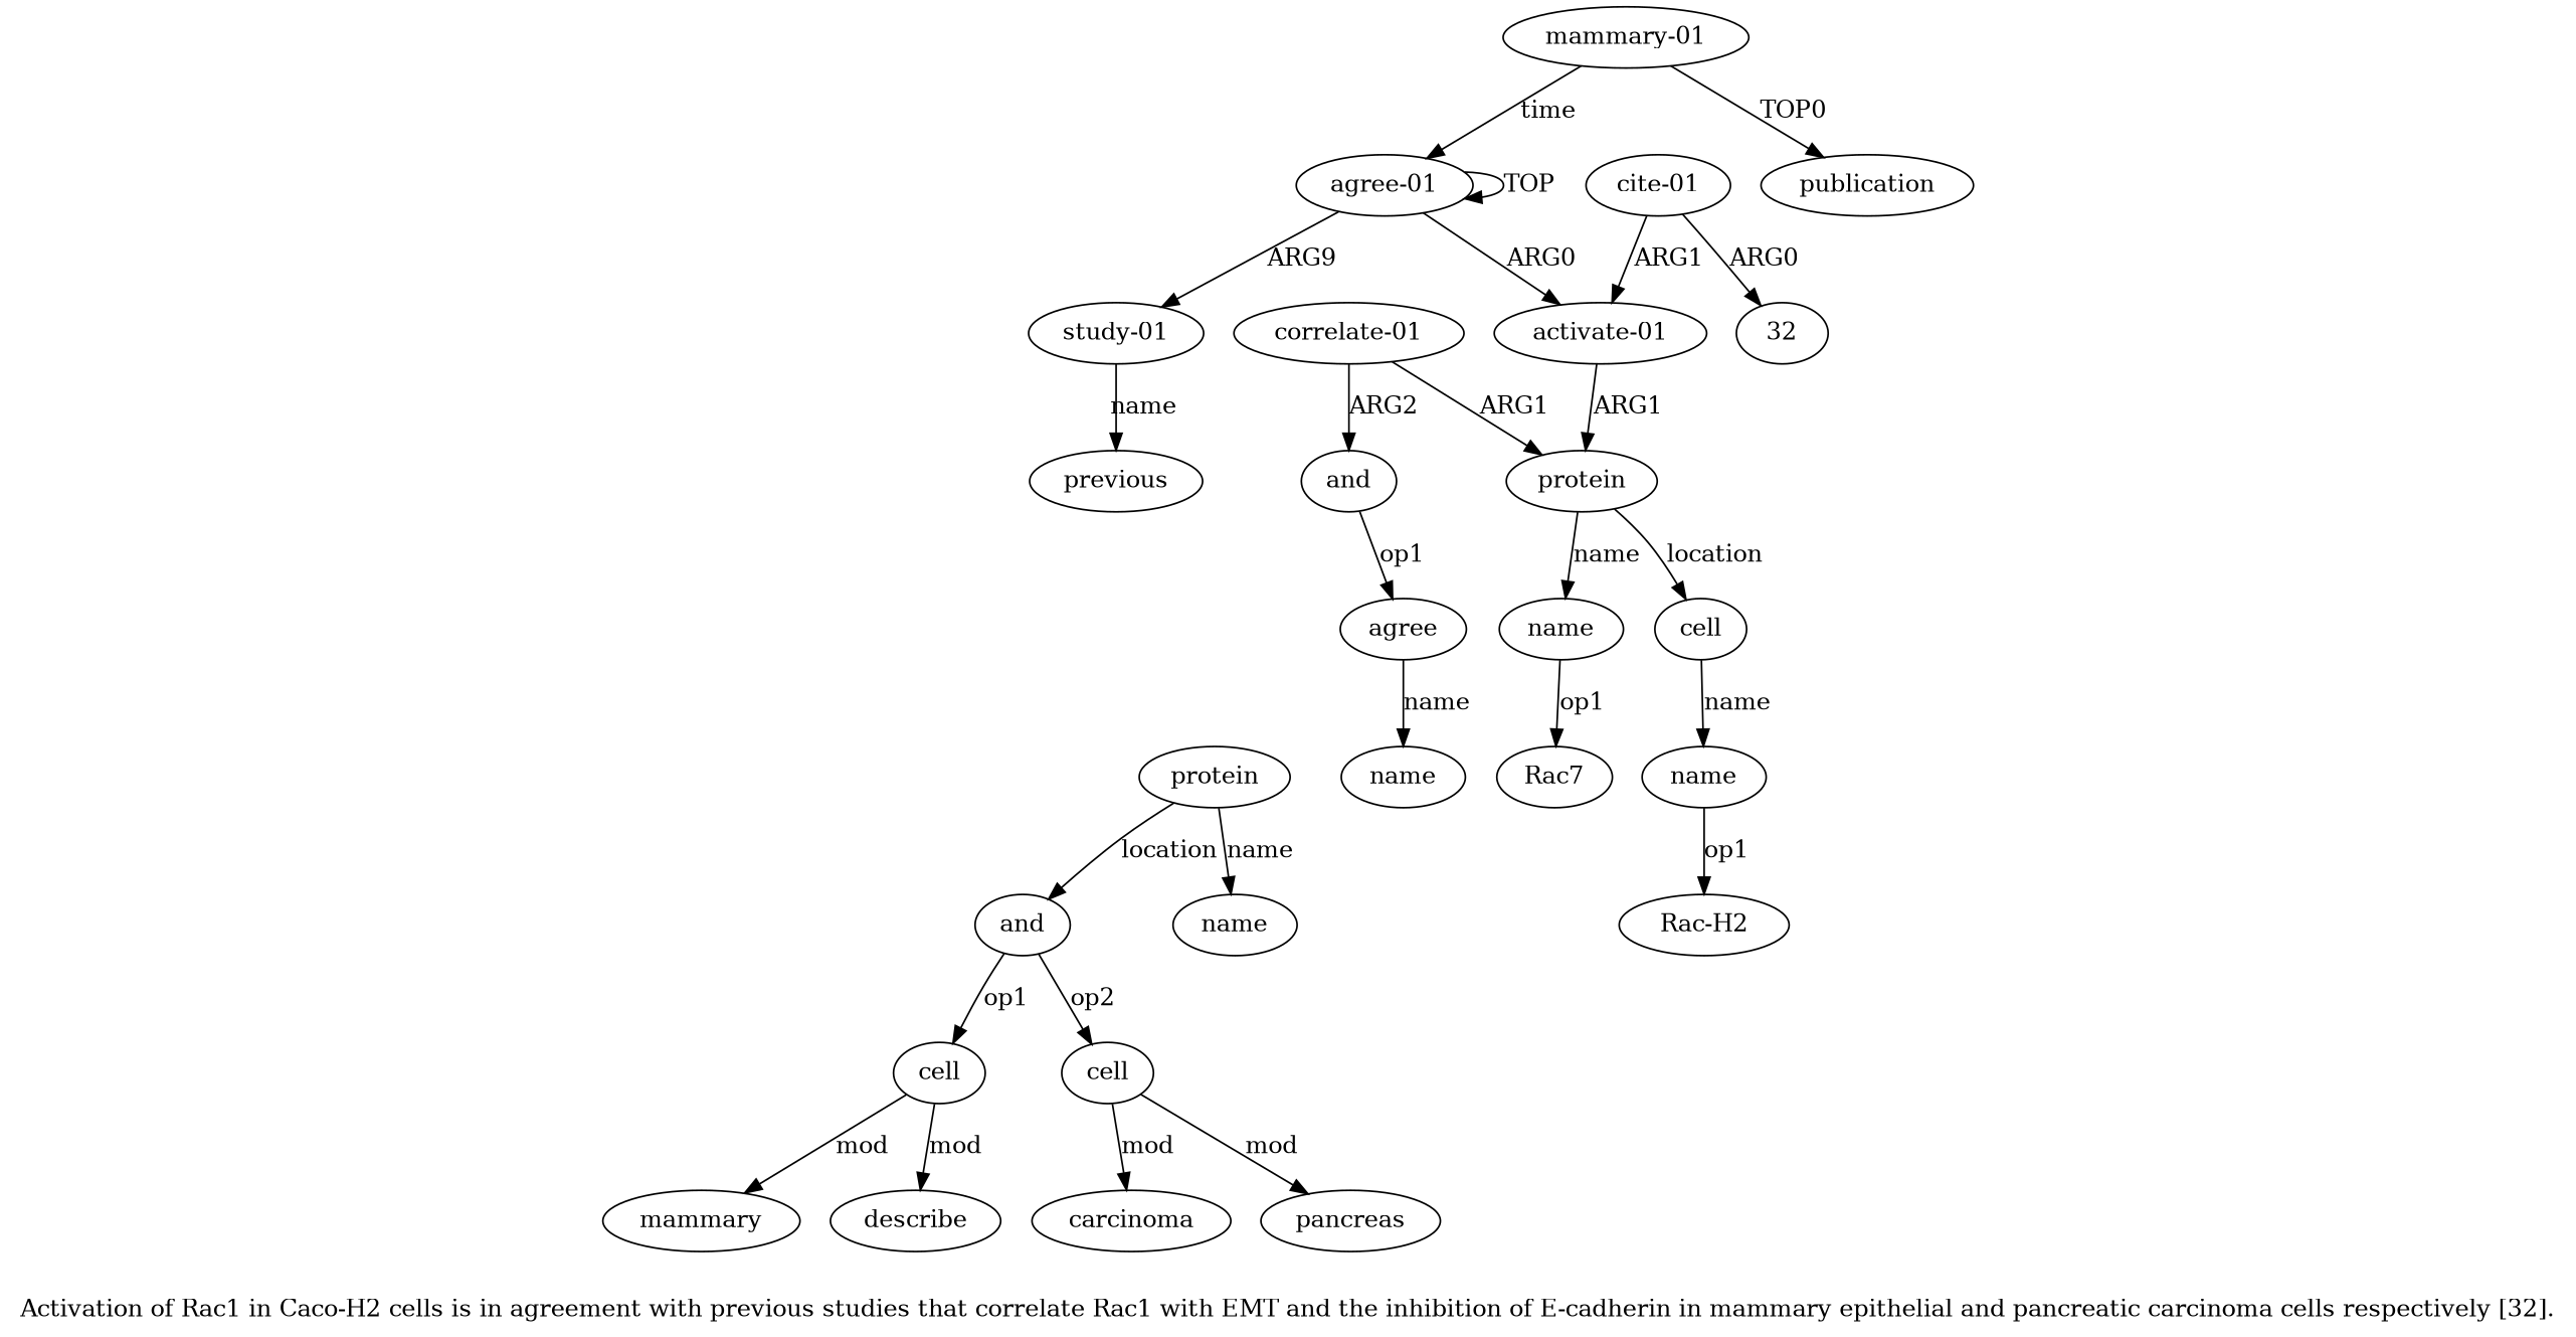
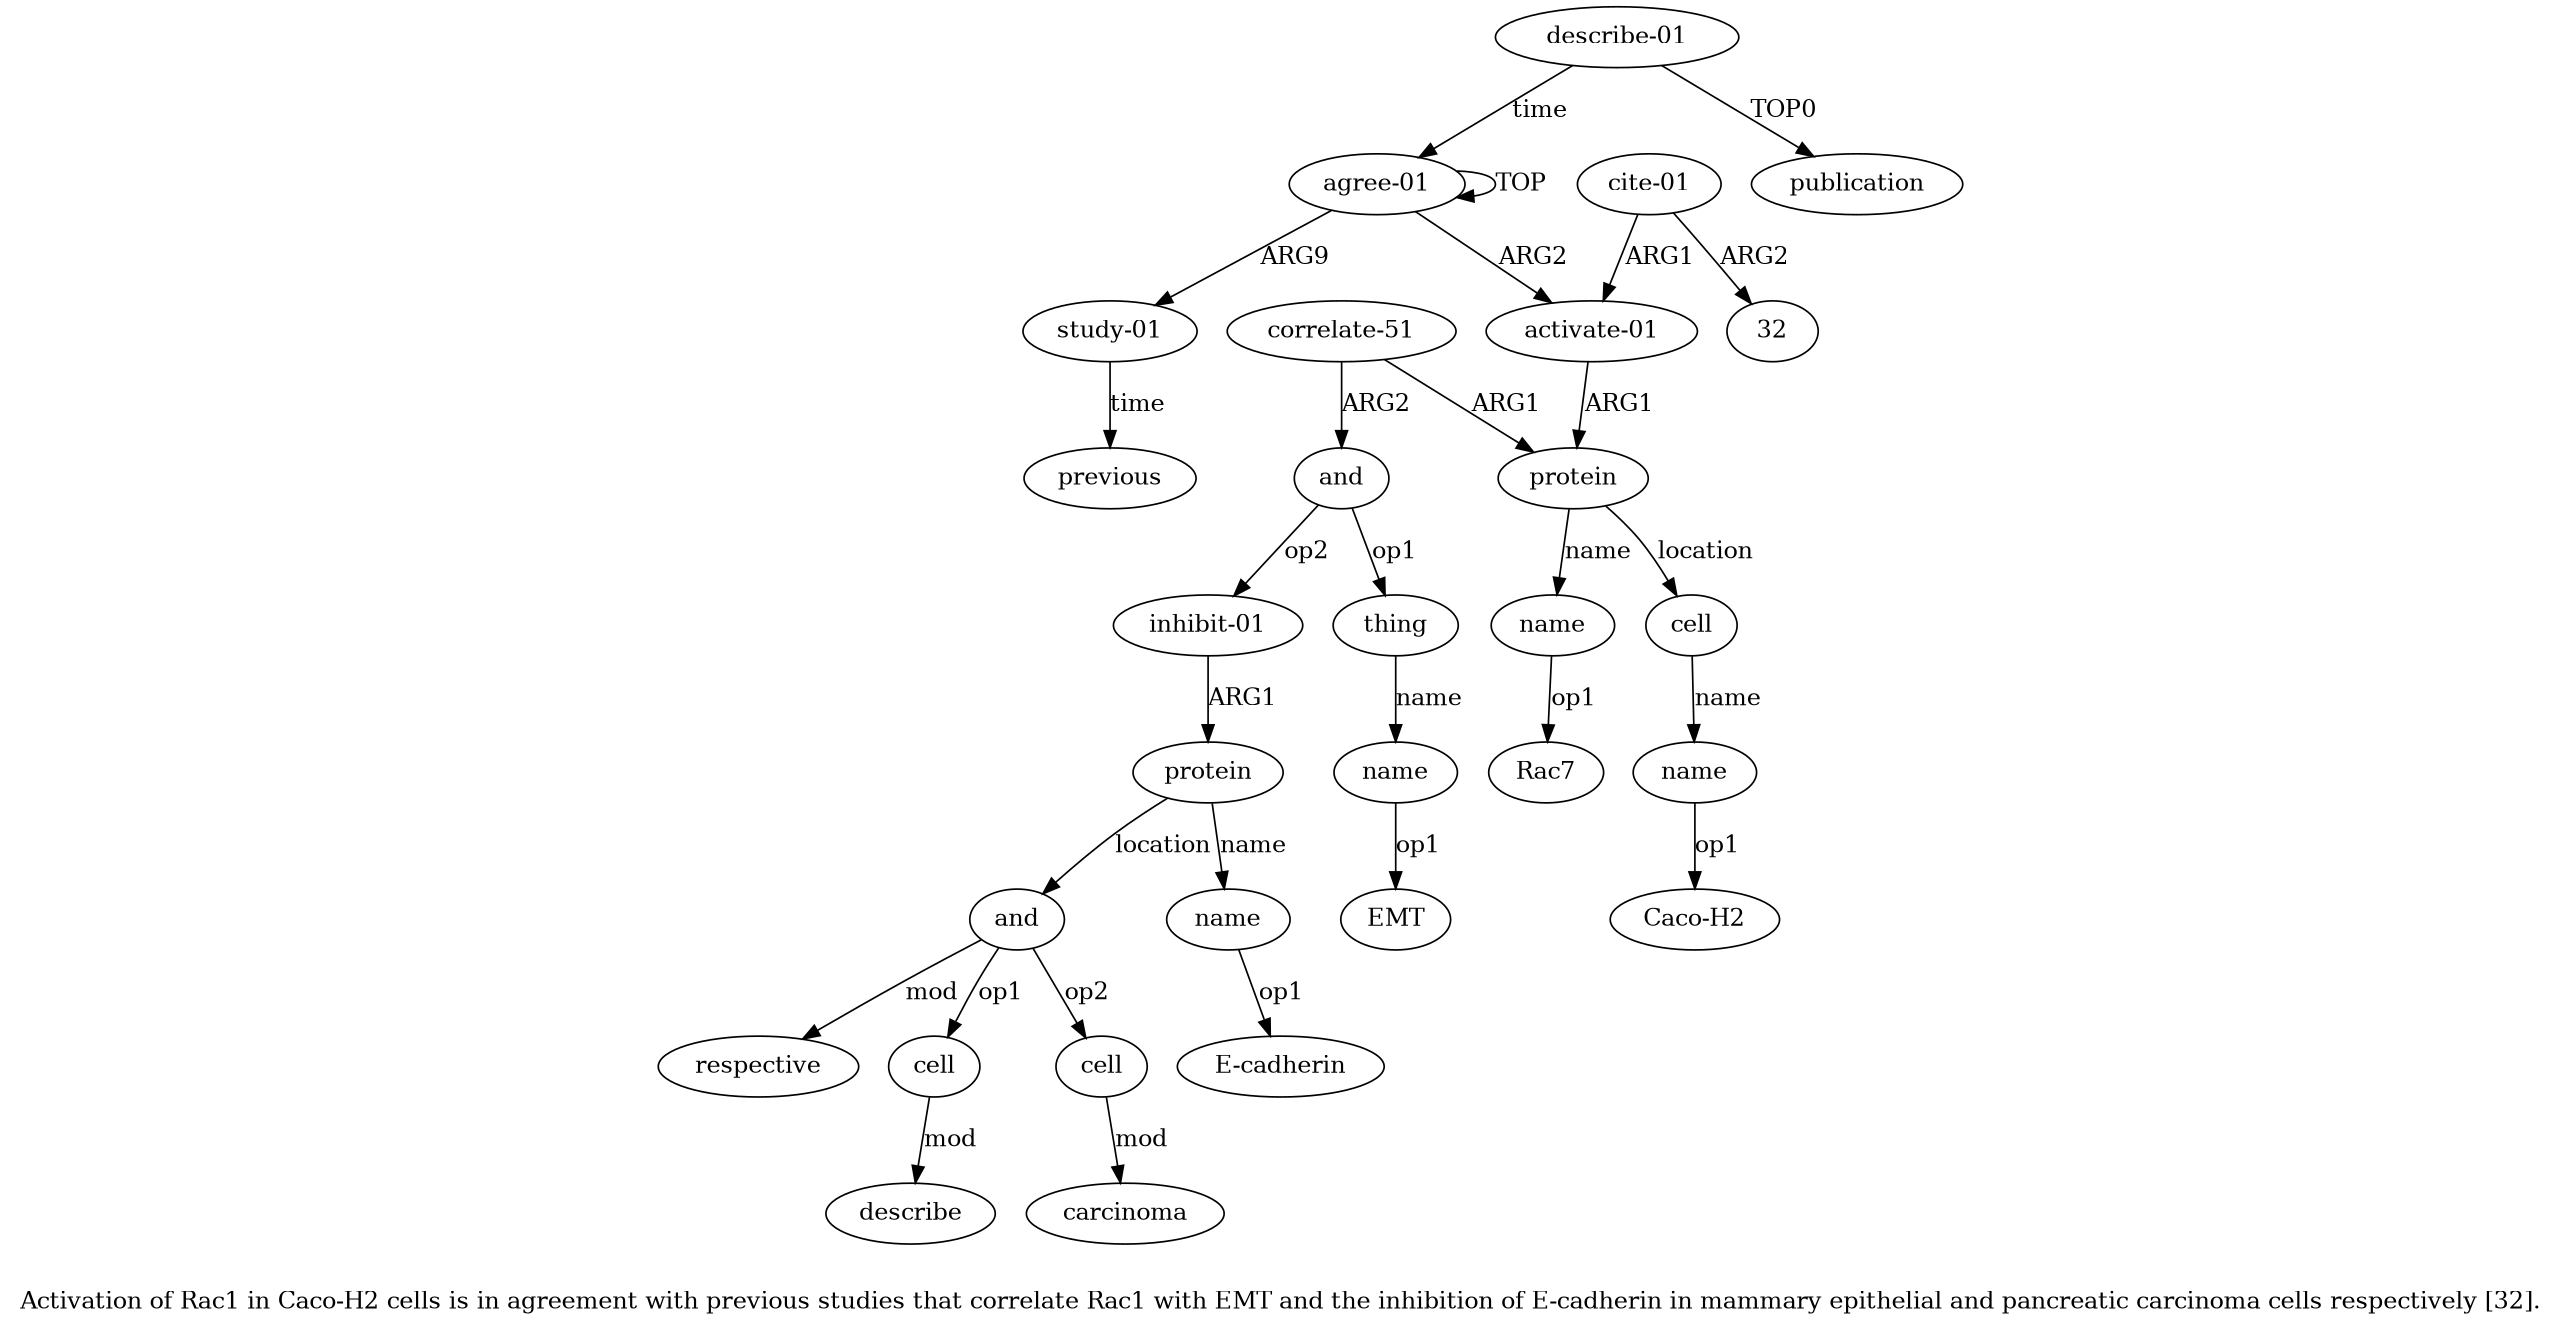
  digraph {
    label="Activation of Rac1 in Caco-H2 cells is in agreement with previous studies that correlate Rac1 with EMT and the inhibition of E-cadherin in mammary epithelial and pancreatic carcinoma cells respectively [32]."
    node [color=black gold_ind=-1 gold_label=name test_ind=-1 test_label=name]
    edge [color=black gold_label=op1 test_label=op1]
    n1 [gold_ind=20 gold_label=carcinoma label=carcinoma test_ind=20 test_label=carcinoma]
+   n2 [gold_ind=21 gold_label=respective label=respective test_ind=21 test_label=respective]
    n3 [gold_ind=22 gold_label=previous label=previous test_ind=22 test_label=previous]
-   n4 [gold_ind=23 gold_label="describe-01" label="mammary-01" test_ind=23 test_label="describe-01"]
+   n4 [gold_ind=23 gold_label="describe-01" label="describe-01" test_ind=23 test_label="describe-01"]
    n5 [gold_ind=24 gold_label=publication label=publication test_ind=24 test_label=publication]
    n6 [gold_ind=0 gold_label="agree-01" label="agree-01" test_ind=0 test_label="agree-01"]
    n7 [gold_ind=1 gold_label="activate-01" label="activate-01" test_ind=1 test_label="activate-01"]
    n8 [gold_ind=6 gold_label="study-01" label="study-01" test_ind=6 test_label="study-01"]
    n9 [gold_ind=2 gold_label=protein label=protein test_ind=2 test_label=protein]
    n10 [gold_ind=25 gold_label="cite-01" label="cite-01" test_ind=25 test_label="cite-01"]
    n11 [gold_label=32 label=32 test_label=32]
+   n12 [gold_label="E-cadherin" label="E-cadherin" test_label="E-cadherin"]
    n13 [gold_label=Rac1 label=Rac7 test_label=Rac1]
-   n14 [gold_label="Caco-H2" label="Rac-H2" test_label="Caco-H2"]
+   n14 [gold_label="Caco-H2" label="Caco-H2" test_label="Caco-H2"]
    n15 [gold_ind=15 gold_label=cell label=cell test_ind=15 test_label=cell]
-   n16 [gold_ind=17 gold_label=mammary label=mammary test_ind=17 test_label=mammary]
    n17 [gold_ind=16 gold_label=epithelium label=describe test_ind=16 test_label=epithelium]
    n18 [gold_ind=14 gold_label=and label=and test_ind=14 test_label=and]
    n19 [gold_ind=18 gold_label=cell label=cell test_ind=18 test_label=cell]
-   n20 [gold_ind=19 gold_label=pancreas label=pancreas test_ind=19 test_label=pancreas]
+   n21 [gold_ind=11 gold_label="inhibit-01" label="inhibit-01" test_ind=11 test_label="inhibit-01"]
    n22 [gold_ind=12 gold_label=protein label=protein test_ind=12 test_label=protein]
    n23 [gold_ind=13 label=name test_ind=13]
    n24 [gold_ind=10 label=name test_ind=10]
+   n25 [gold_label=EMT label=EMT test_label=EMT]
    n26 [gold_ind=3 label=name test_ind=3]
    n27 [gold_ind=4 gold_label=cell label=cell test_ind=4 test_label=cell]
    n28 [gold_ind=5 label=name test_ind=5]
-   n29 [gold_ind=7 gold_label="correlate-01" label="correlate-01" test_ind=7 test_label="correlate-01"]
+   n29 [gold_ind=7 gold_label="correlate-01" label="correlate-51" test_ind=7 test_label="correlate-01"]
    n30 [gold_ind=8 gold_label=and label=and test_ind=8 test_label=and]
-   n31 [gold_ind=9 gold_label=thing label=agree test_ind=9 test_label=thing]
+   n31 [gold_ind=9 gold_label=thing label=thing test_ind=9 test_label=thing]
    n4 -> n5 [gold_label=ARG0 label=TOP0 test_label=ARG0]
    n4 -> n6 [gold_label=ARG1 label=time test_label=ARG1]
    n6 -> n6 [gold_label=TOP label=TOP test_label=TOP]
-   n6 -> n7 [gold_label=ARG0 label=ARG0 test_label=ARG0]
+   n6 -> n7 [gold_label=ARG0 label=ARG2 test_label=ARG0]
    n6 -> n8 [gold_label=ARG2 label=ARG9 test_label=ARG2]
    n7 -> n9 [gold_label=ARG1 label=ARG1 test_label=ARG1]
-   n8 -> n3 [gold_label=time label=name test_label=time]
+   n8 -> n3 [gold_label=time label=time test_label=time]
    n9 -> n26 [gold_label=name label=name test_label=name]
    n9 -> n27 [gold_label=location label=location test_label=location]
    n10 -> n7 [gold_label=ARG1 label=ARG1 test_label=ARG1]
-   n10 -> n11 [gold_label=ARG2 label=ARG0 test_label=ARG2]
-   n15 -> n16 [gold_label=mod label=mod test_label=mod]
+   n10 -> n11 [gold_label=ARG2 label=ARG2 test_label=ARG2]
    n15 -> n17 [gold_label=mod label=mod test_label=mod]
+   n18 -> n2 [gold_label=mod label=mod test_label=mod]
    n18 -> n15 [label=op1]
    n18 -> n19 [gold_label=op2 label=op2 test_label=op2]
    n19 -> n1 [gold_label=mod label=mod test_label=mod]
-   n19 -> n20 [gold_label=mod label=mod test_label=mod]
+   n21 -> n22 [gold_label=ARG1 label=ARG1 test_label=ARG1]
    n22 -> n18 [gold_label=location label=location test_label=location]
    n22 -> n23 [gold_label=name label=name test_label=name]
+   n23 -> n12 [label=op1]
+   n24 -> n25 [label=op1]
    n26 -> n13 [label=op1]
    n27 -> n28 [gold_label=name label=name test_label=name]
    n28 -> n14 [label=op1]
    n29 -> n9 [gold_label=ARG1 label=ARG1 test_label=ARG1]
    n29 -> n30 [gold_label=ARG2 label=ARG2 test_label=ARG2]
+   n30 -> n21 [gold_label=op2 label=op2 test_label=op2]
    n30 -> n31 [label=op1]
    n31 -> n24 [gold_label=name label=name test_label=name]
  }
